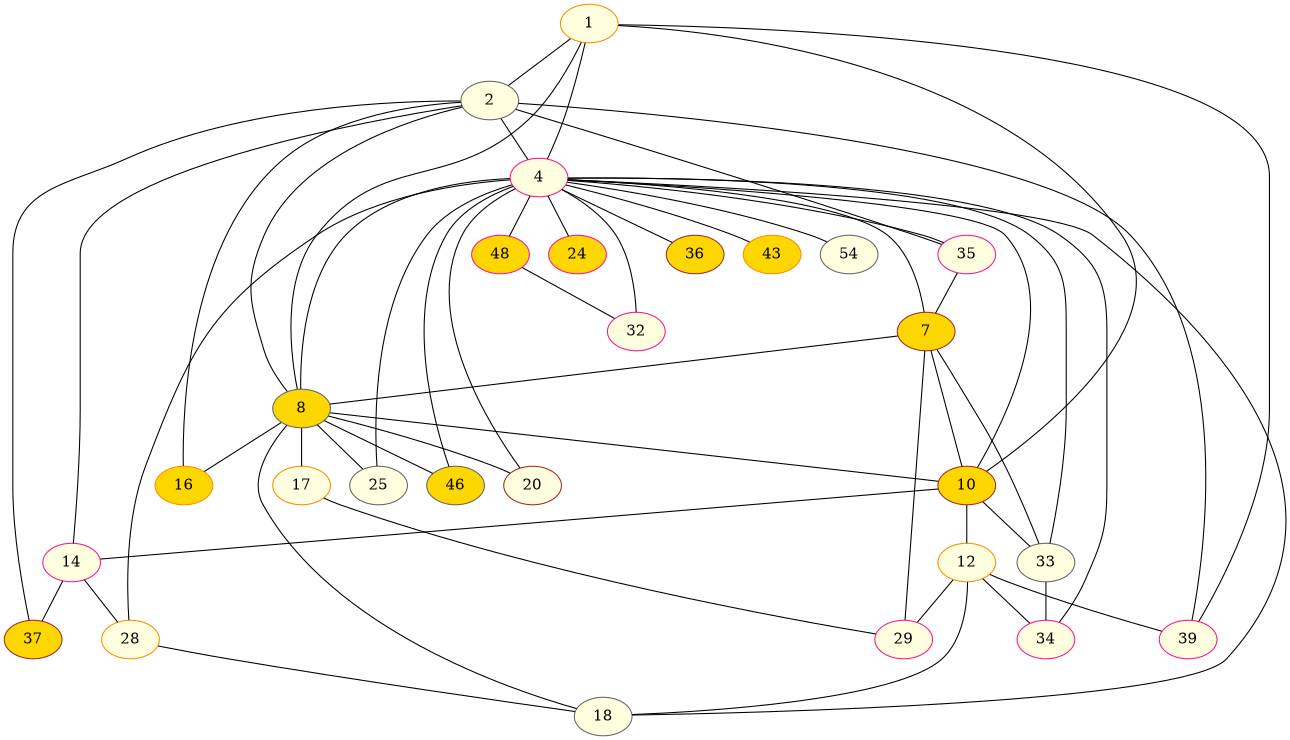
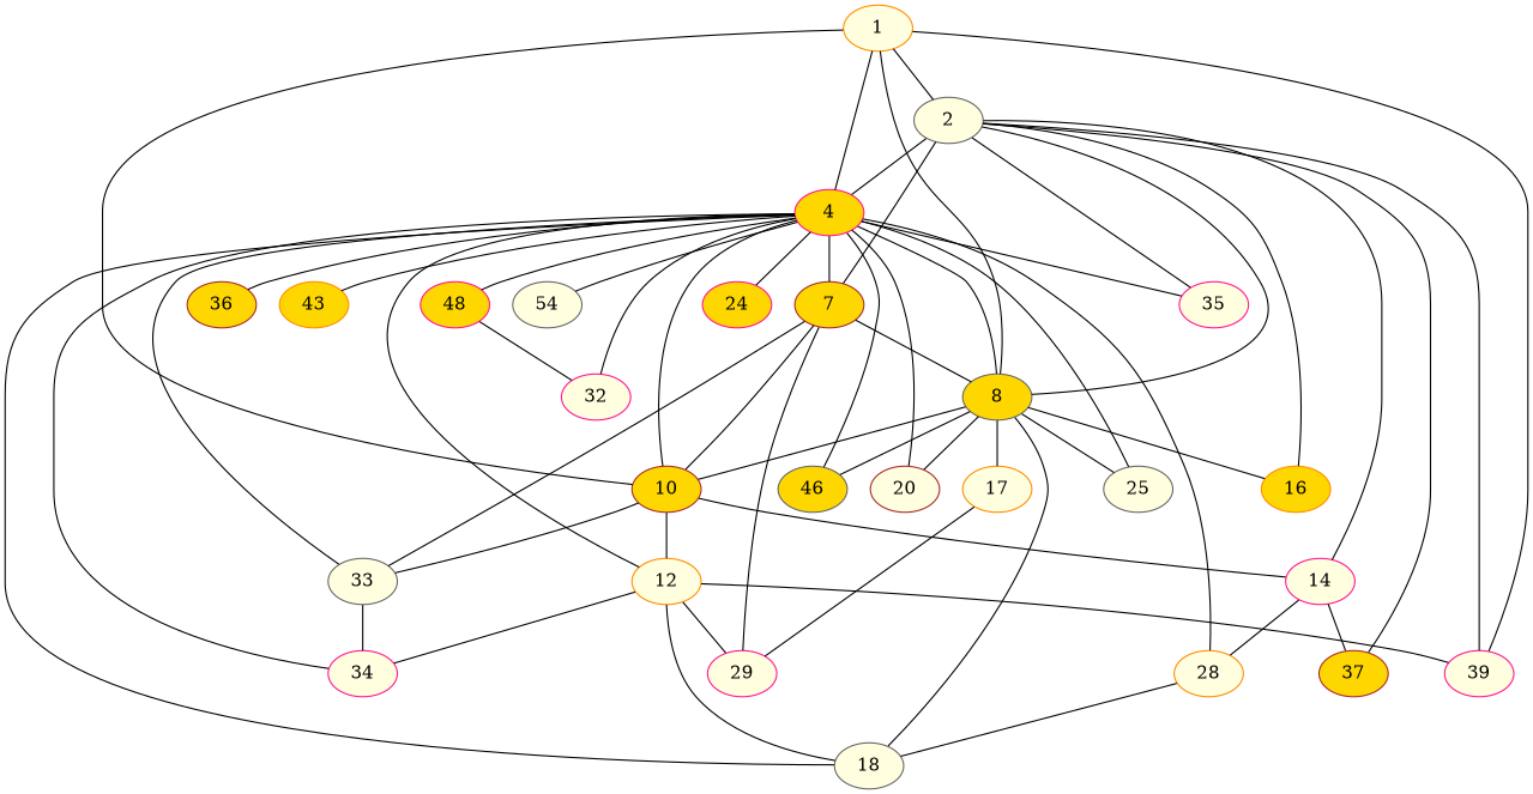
  graph {
    node [color=deeppink fillcolor=lightyellow style=filled]
    2 [color=gray40 super="+3+9+21+19"]
-   4 [super="+5+23+47+15"]
+   4 [fillcolor=gold super="+5+23+47+15"]
    7 [color=brown fillcolor=gold]
    8 [color=gray40 fillcolor=gold super="+50+52+38+11+13"]
    39 [super="+45"]
    14
    16 [color=darkorange fillcolor=gold]
    35
    37 [color=brown fillcolor=gold]
    1 [color=darkorange]
    10 [color=brown fillcolor=gold]
    12 [color=darkorange super="+26+31"]
    18 [color=gray40]
    20 [color=brown super="+40"]
    24 [fillcolor=gold]
    25 [color=gray40 super="+44"]
    28 [color=darkorange]
    32
    33 [color=gray40 super="+55+41"]
    34 [super="+51"]
    36 [color=brown fillcolor=gold]
    43 [color=darkorange fillcolor=gold]
    46 [color=gray40 fillcolor=gold]
    48 [fillcolor=gold]
    54 [color=gray40]
    29 [super="+49"]
    17 [color=darkorange]
    2 -- 4 [weight=11]
-   35 -- 7 [weight=3]
+   2 -- 7 [weight=3]
    2 -- 8 [weight=4]
    2 -- 39
    2 -- 14
    2 -- 16
    2 -- 35
    2 -- 37
    4 -- 7 [weight=3]
    4 -- 8 [weight=7]
    4 -- 35
    4 -- 10 [weight=6]
+   4 -- 12 [weight=2]
    4 -- 18
    4 -- 20 [weight=2]
    4 -- 24 [weight=2]
    4 -- 25 [weight=2]
    4 -- 28
    4 -- 32 [weight=2]
    4 -- 33 [weight=2]
    4 -- 34
    4 -- 36
    4 -- 43 [weight=2]
    4 -- 46
    4 -- 48 [weight=2]
    4 -- 54
    7 -- 8
    7 -- 10
    7 -- 33
    7 -- 29
    8 -- 16
    8 -- 10
    8 -- 18
    8 -- 20
    8 -- 25
    8 -- 46
    8 -- 17 [weight=2]
    14 -- 37
    14 -- 28
    1 -- 2 [weight=4]
    1 -- 4 [weight=4]
    1 -- 8
    1 -- 39
    1 -- 10
    10 -- 14
    10 -- 12
    10 -- 33
    12 -- 39
    12 -- 18
    12 -- 34
    12 -- 29
    28 -- 18
    33 -- 34
    48 -- 32
    17 -- 29
  }
